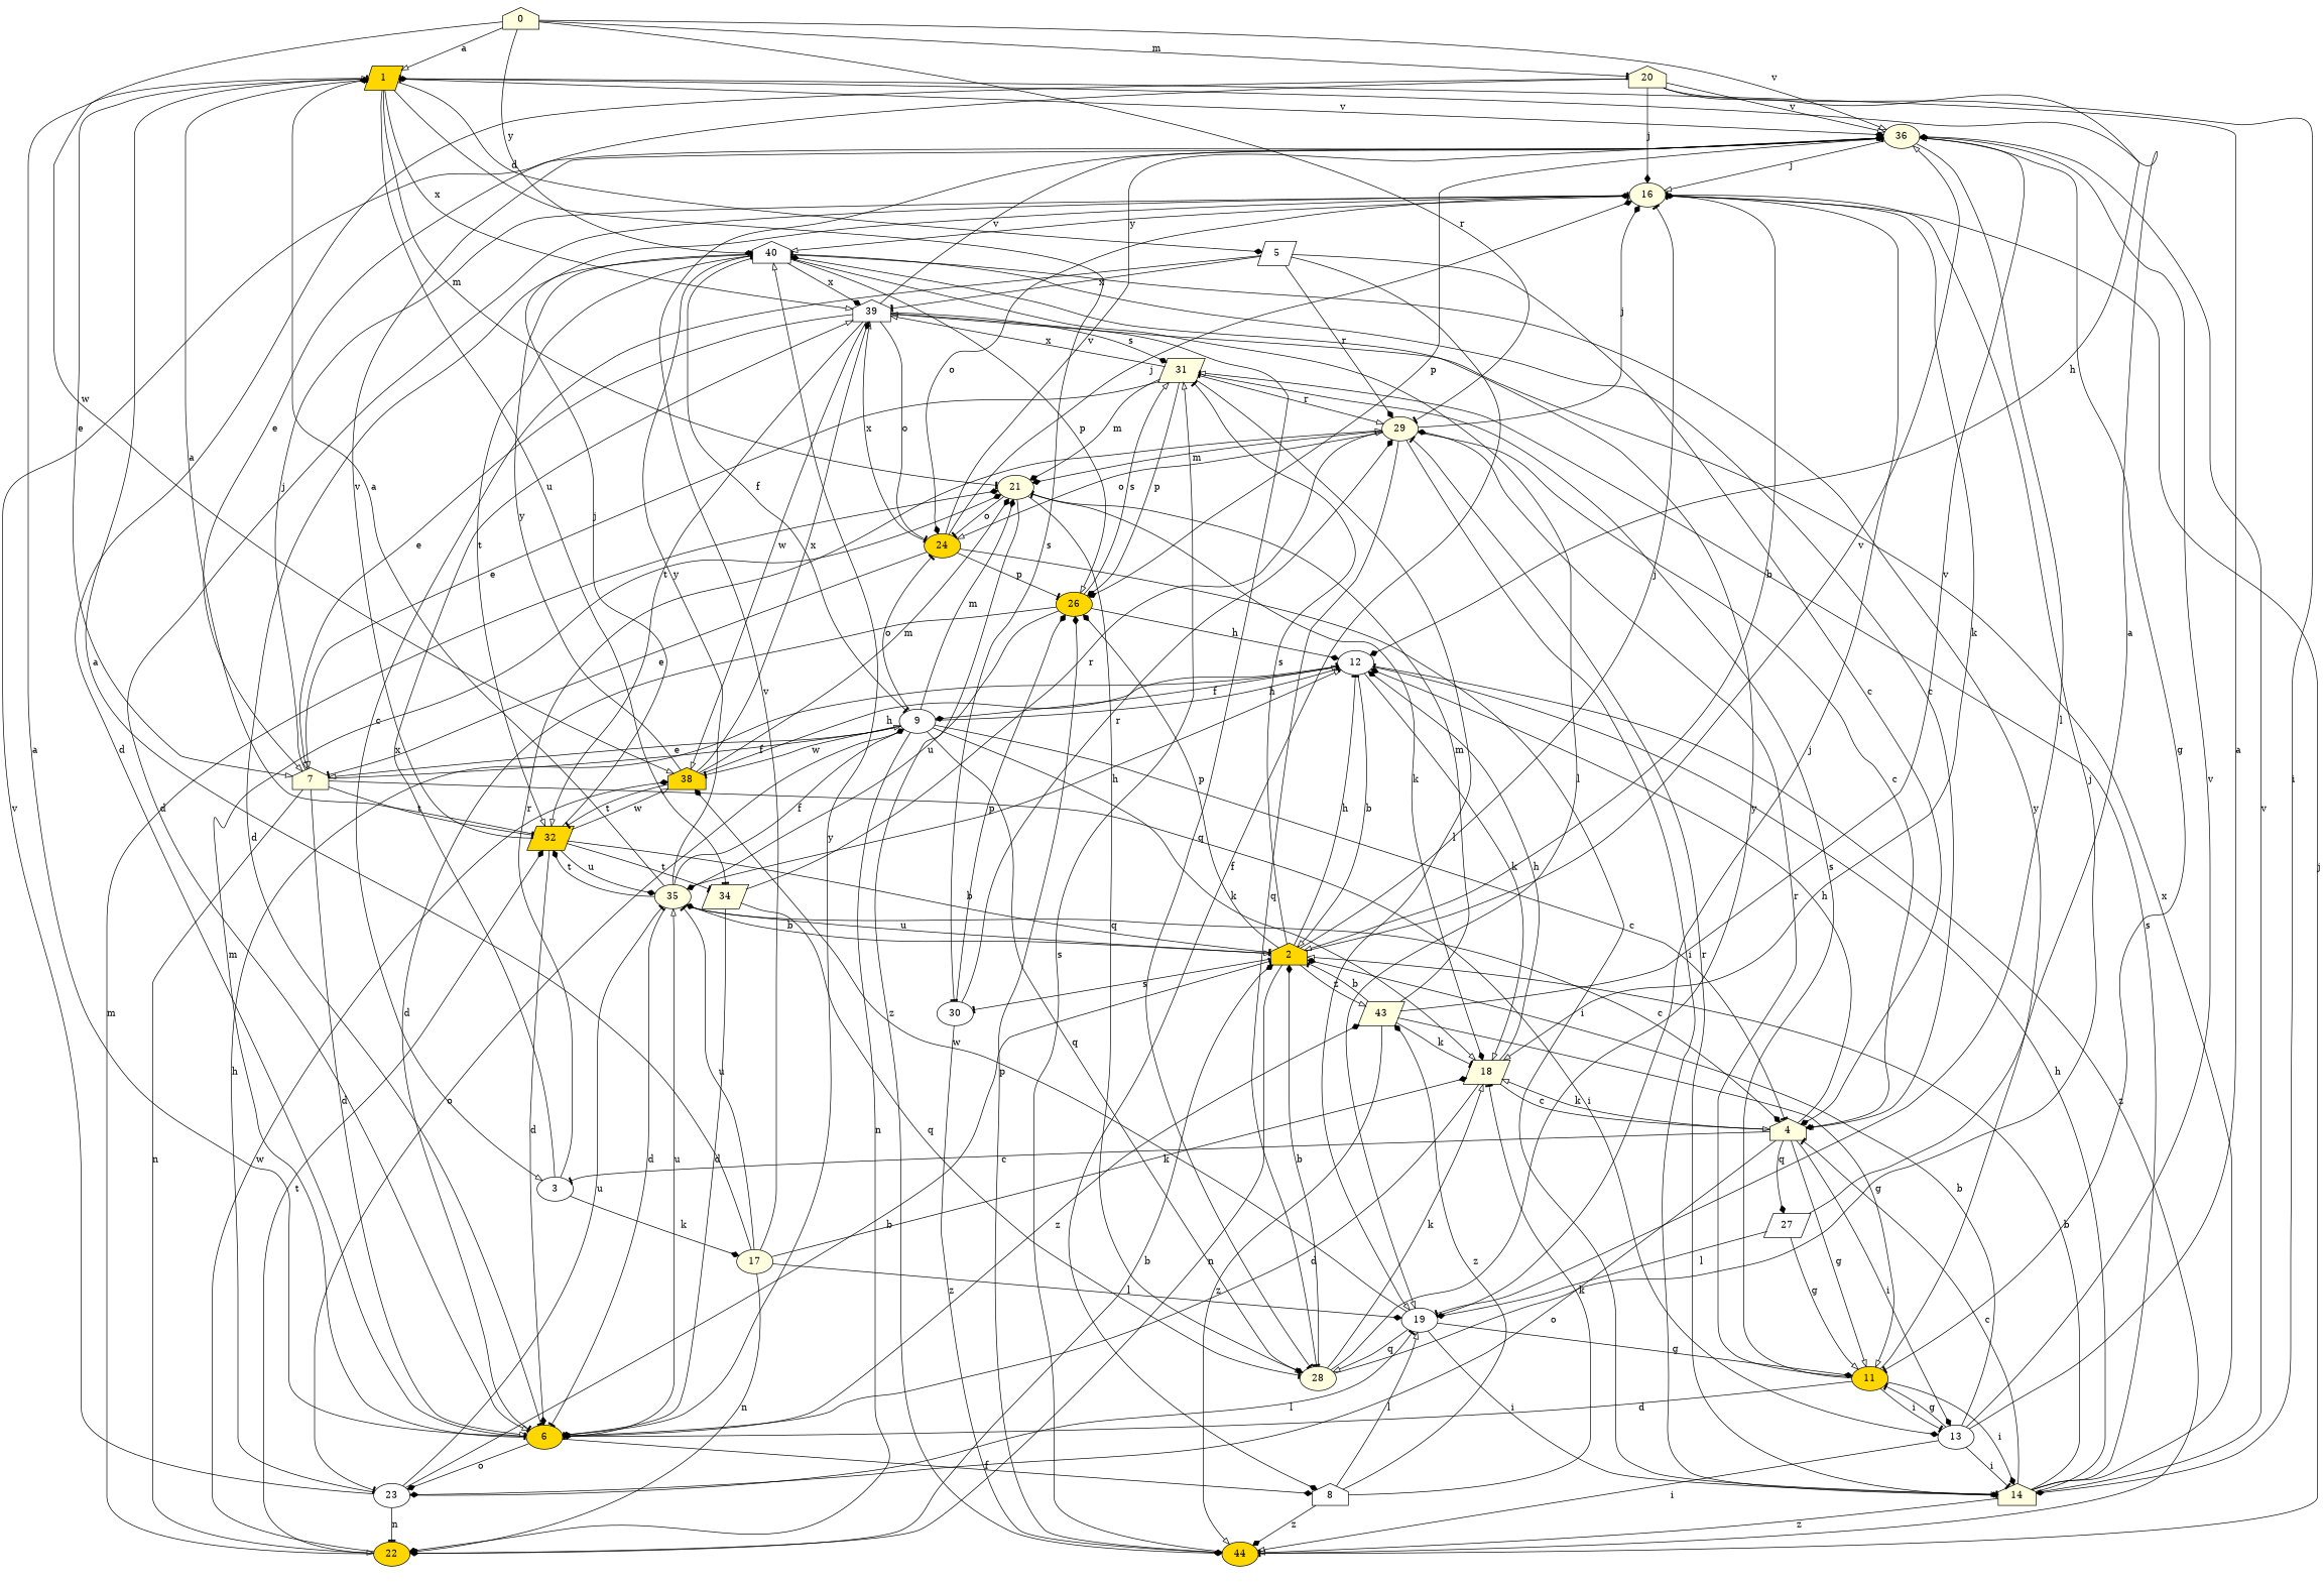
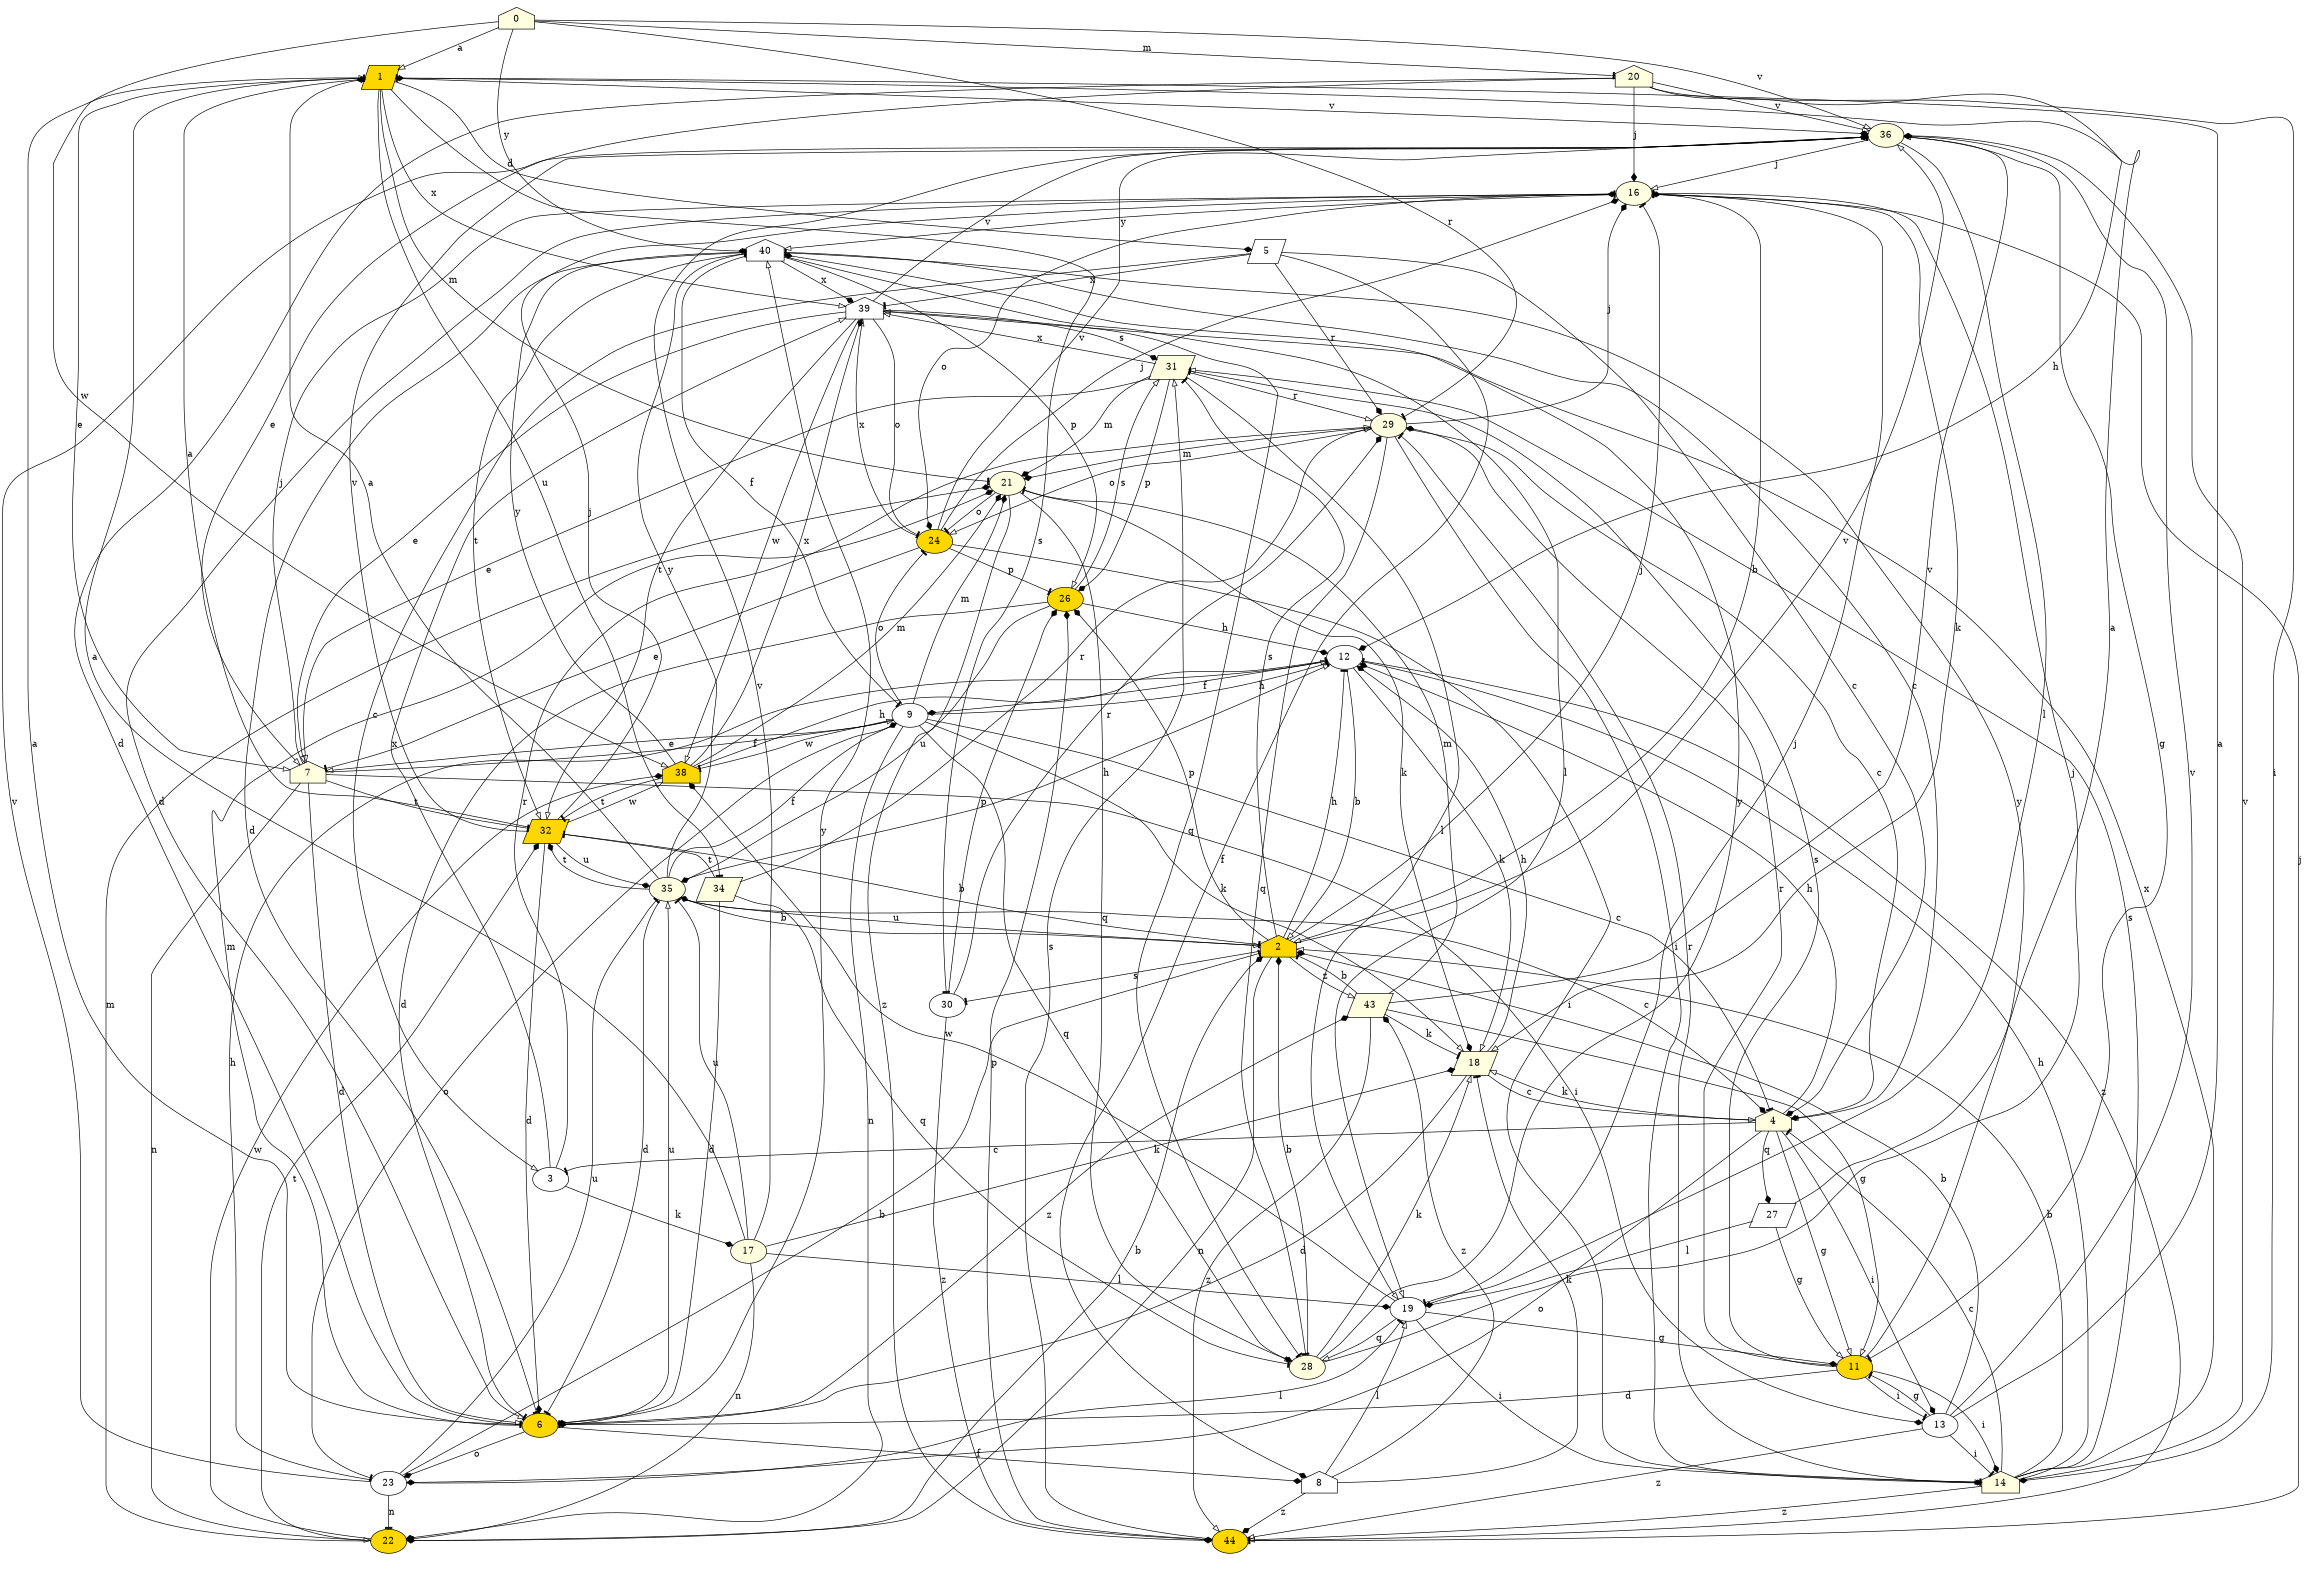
  strict digraph {
    node [fillcolor=lightyellow shape=ellipse style=filled]
    edge [arrowhead=diamond]
    0 [shape=house]
    1 [fillcolor=gold shape=parallelogram]
    20 [shape=house]
    29
    36
    38 [fillcolor=gold shape=house]
    40 [fillcolor=white shape=house]
    5 [fillcolor=white shape=parallelogram]
    7 [shape=house]
    21
    30 [fillcolor=white]
    34 [shape=parallelogram]
    39 [fillcolor=white shape=house]
    12 [fillcolor=white]
    16
    6 [fillcolor=gold]
    14 [shape=house]
    4 [shape=house]
    24 [fillcolor=gold]
    28
    26 [fillcolor=gold]
    11 [fillcolor=gold]
    19 [fillcolor=white]
    32 [fillcolor=gold shape=parallelogram]
    9 [fillcolor=white]
    3 [fillcolor=white]
    8 [fillcolor=white shape=house]
    22 [fillcolor=gold]
    13 [fillcolor=white]
    18 [shape=parallelogram]
    44 [fillcolor=gold]
    31 [shape=parallelogram]
    2 [fillcolor=gold shape=house]
    35
    43 [shape=parallelogram]
    17
    23 [fillcolor=white]
    27 [fillcolor=white shape=parallelogram]
    0 -> 1 [arrowhead=onormal label=a]
    0 -> 20 [arrowhead=tee label=m]
    0 -> 29 [arrowhead=tee label=r]
    0 -> 36 [arrowhead=onormal label=v]
    0 -> 38 [arrowhead=onormal label=w]
    0 -> 40 [label=y]
    1 -> 36 [label=v]
    1 -> 5 [label=d]
    1 -> 7 [arrowhead=onormal label=e]
    1 -> 21 [arrowhead=tee label=m]
    1 -> 30 [arrowhead=tee label=s]
    1 -> 34 [arrowhead=tee label=u]
    1 -> 39 [arrowhead=onormal label=x]
    20 -> 36 [arrowhead=onormal label=v]
    20 -> 7 [arrowhead=onormal label=e]
    20 -> 12 [label=h]
    20 -> 16 [label=j]
    20 -> 6 [arrowhead=tee label=d]
    20 -> 14 [label=i]
    29 -> 21 [label=m]
    29 -> 16 [label=j]
    29 -> 14 [label=i]
    29 -> 4 [label=c]
    29 -> 24 [arrowhead=onormal label=o]
    29 -> 28 [arrowhead=tee label=q]
    36 -> 16 [arrowhead=onormal label=j]
-   36 -> 26 [label=p]
    36 -> 11 [arrowhead=tee label=g]
    36 -> 19 [arrowhead=tee label=l]
    38 -> 40 [arrowhead=tee label=y]
    38 -> 21 [label=m]
    38 -> 39 [label=x]
    38 -> 12 [arrowhead=tee label=h]
    38 -> 32 [arrowhead=tee label=t]
    40 -> 39 [label=x]
    40 -> 6 [arrowhead=tee label=d]
    40 -> 4 [arrowhead=onormal label=c]
    40 -> 26 [arrowhead=onormal label=p]
    40 -> 19 [arrowhead=onormal label=l]
    40 -> 32 [arrowhead=onormal label=t]
    40 -> 9 [arrowhead=tee label=f]
    5 -> 29 [label=r]
    5 -> 39 [arrowhead=tee label=x]
    5 -> 4 [label=c]
    5 -> 3 [arrowhead=onormal label=c]
    5 -> 8 [label=f]
    7 -> 16 [arrowhead=tee label=j]
    7 -> 6 [arrowhead=onormal label=d]
    7 -> 32 [arrowhead=tee label=t]
    7 -> 9 [arrowhead=onormal label=f]
    7 -> 22 [arrowhead=onormal label=n]
    7 -> 13 [label=i]
    21 -> 24 [arrowhead=tee label=o]
    21 -> 28 [label=q]
    21 -> 18 [label=k]
    21 -> 44 [label=z]
    30 -> 29 [label=r]
    30 -> 26 [label=p]
    30 -> 44 [label=z]
    34 -> 29 [arrowhead=onormal label=r]
    34 -> 6 [label=d]
    34 -> 28 [arrowhead=tee label=q]
-   32 -> 34 [arrowhead=tee label=t]
+   34 -> 32 [arrowhead=tee label=t]
    39 -> 36 [arrowhead=onormal label=v]
    39 -> 38 [arrowhead=onormal label=w]
    39 -> 7 [arrowhead=onormal label=e]
    39 -> 24 [arrowhead=tee label=o]
    39 -> 28 [arrowhead=tee label=q]
    39 -> 32 [arrowhead=onormal label=t]
    39 -> 31 [label=s]
    12 -> 9 [label=f]
    12 -> 18 [arrowhead=onormal label=k]
    12 -> 44 [arrowhead=tee label=z]
    12 -> 2 [arrowhead=onormal label=b]
    16 -> 40 [arrowhead=onormal label=y]
    16 -> 6 [arrowhead=onormal label=d]
    16 -> 24 [label=o]
    16 -> 18 [arrowhead=onormal label=k]
    16 -> 2 [arrowhead=onormal label=b]
    6 -> 1 [arrowhead=onormal label=a]
    6 -> 40 [arrowhead=onormal label=y]
    6 -> 21 [label=m]
    6 -> 8 [label=f]
    6 -> 35 [arrowhead=onormal label=u]
    6 -> 43 [label=z]
    6 -> 23 [label=o]
    14 -> 29 [arrowhead=tee label=r]
    14 -> 36 [label=v]
    14 -> 39 [arrowhead=onormal label=x]
    14 -> 12 [arrowhead=tee label=h]
    14 -> 4 [arrowhead=tee label=c]
    14 -> 44 [arrowhead=onormal label=z]
    14 -> 31 [arrowhead=onormal label=s]
    14 -> 2 [arrowhead=onormal label=b]
    4 -> 12 [label=h]
    4 -> 11 [arrowhead=onormal label=g]
    4 -> 3 [arrowhead=tee label=c]
    4 -> 13 [label=i]
    4 -> 18 [arrowhead=onormal label=k]
    4 -> 23 [label=o]
    4 -> 27 [label=q]
    24 -> 36 [label=v]
    24 -> 7 [arrowhead=tee label=e]
    24 -> 39 [arrowhead=onormal label=x]
    24 -> 16 [label=j]
    24 -> 14 [arrowhead=tee label=i]
    24 -> 26 [arrowhead=tee label=p]
    28 -> 40 [label=y]
    28 -> 16 [arrowhead=tee label=j]
    28 -> 18 [arrowhead=onormal label=k]
    28 -> 2 [label=b]
    26 -> 12 [label=h]
    26 -> 6 [arrowhead=tee label=d]
    26 -> 31 [arrowhead=onormal label=s]
    26 -> 35 [label=u]
    11 -> 29 [label=r]
    11 -> 40 [arrowhead=tee label=y]
    11 -> 6 [label=d]
    11 -> 14 [label=i]
    11 -> 13 [arrowhead=tee label=i]
    11 -> 31 [arrowhead=tee label=s]
    19 -> 38 [label=w]
    19 -> 16 [label=j]
    19 -> 14 [arrowhead=onormal label=i]
    19 -> 28 [arrowhead=onormal label=q]
    19 -> 11 [label=g]
    32 -> 1 [label=a]
    32 -> 36 [label=v]
    32 -> 38 [arrowhead=onormal label=w]
    32 -> 16 [label=j]
    32 -> 6 [label=d]
    32 -> 2 [arrowhead=tee label=b]
    32 -> 35 [label=u]
    9 -> 38 [arrowhead=tee label=w]
    9 -> 7 [arrowhead=onormal label=e]
    9 -> 21 [label=m]
    9 -> 12 [arrowhead=tee label=h]
    9 -> 4 [arrowhead=tee label=c]
    9 -> 24 [arrowhead=tee label=o]
    9 -> 28 [arrowhead=onormal label=q]
    9 -> 22 [label=n]
    9 -> 18 [arrowhead=onormal label=k]
    9 -> 23 [arrowhead=tee label=o]
    3 -> 29 [arrowhead=onormal label=r]
    3 -> 39 [arrowhead=onormal label=x]
    3 -> 17 [label=k]
    8 -> 19 [arrowhead=onormal label=l]
    8 -> 18 [arrowhead=tee label=k]
    8 -> 44 [label=z]
    8 -> 43 [label=z]
    22 -> 38 [label=w]
    22 -> 21 [label=m]
    22 -> 32 [label=t]
    22 -> 2 [label=b]
    13 -> 1 [arrowhead=tee label=a]
    13 -> 36 [label=v]
    13 -> 14 [arrowhead=tee label=i]
    13 -> 11 [arrowhead=tee label=g]
-   13 -> 44 [arrowhead=onormal label=i]
+   13 -> 44 [arrowhead=onormal label=z]
    13 -> 2 [label=b]
    18 -> 12 [label=h]
    18 -> 6 [arrowhead=tee label=d]
    18 -> 4 [arrowhead=onormal label=c]
    44 -> 16 [arrowhead=tee label=j]
    44 -> 26 [label=p]
    44 -> 31 [arrowhead=onormal label=s]
    31 -> 29 [arrowhead=onormal label=r]
    31 -> 7 [arrowhead=onormal label=e]
    31 -> 21 [label=m]
    31 -> 39 [arrowhead=onormal label=x]
    31 -> 26 [label=p]
    31 -> 19 [arrowhead=onormal label=l]
    2 -> 36 [arrowhead=onormal label=v]
    2 -> 30 [arrowhead=tee label=s]
    2 -> 12 [arrowhead=tee label=h]
    2 -> 16 [arrowhead=tee label=j]
    2 -> 26 [label=p]
    2 -> 22 [label=n]
    2 -> 31 [arrowhead=tee label=s]
    2 -> 35 [label=u]
    2 -> 43 [arrowhead=onormal label=z]
    35 -> 1 [label=a]
    35 -> 40 [arrowhead=tee label=y]
    35 -> 12 [arrowhead=onormal label=h]
    35 -> 6 [arrowhead=tee label=d]
    35 -> 4 [label=c]
    35 -> 32 [label=t]
    35 -> 9 [label=f]
    35 -> 2 [arrowhead=onormal label=b]
    43 -> 36 [arrowhead=onormal label=v]
    43 -> 21 [arrowhead=tee label=m]
    43 -> 11 [arrowhead=onormal label=g]
    43 -> 18 [arrowhead=tee label=k]
    43 -> 44 [arrowhead=onormal label=z]
    43 -> 2 [arrowhead=tee label=b]
    17 -> 1 [arrowhead=tee label=a]
    17 -> 36 [arrowhead=tee label=v]
    17 -> 19 [label=l]
    17 -> 22 [arrowhead=onormal label=n]
    17 -> 18 [label=k]
    17 -> 35 [arrowhead=tee label=u]
    23 -> 36 [arrowhead=tee label=v]
    23 -> 12 [arrowhead=onormal label=h]
    23 -> 19 [arrowhead=tee label=l]
    23 -> 22 [arrowhead=tee label=n]
    23 -> 2 [arrowhead=tee label=b]
    23 -> 35 [arrowhead=tee label=u]
    27 -> 1 [label=a]
    27 -> 11 [arrowhead=onormal label=g]
    27 -> 19 [label=l]
  }
